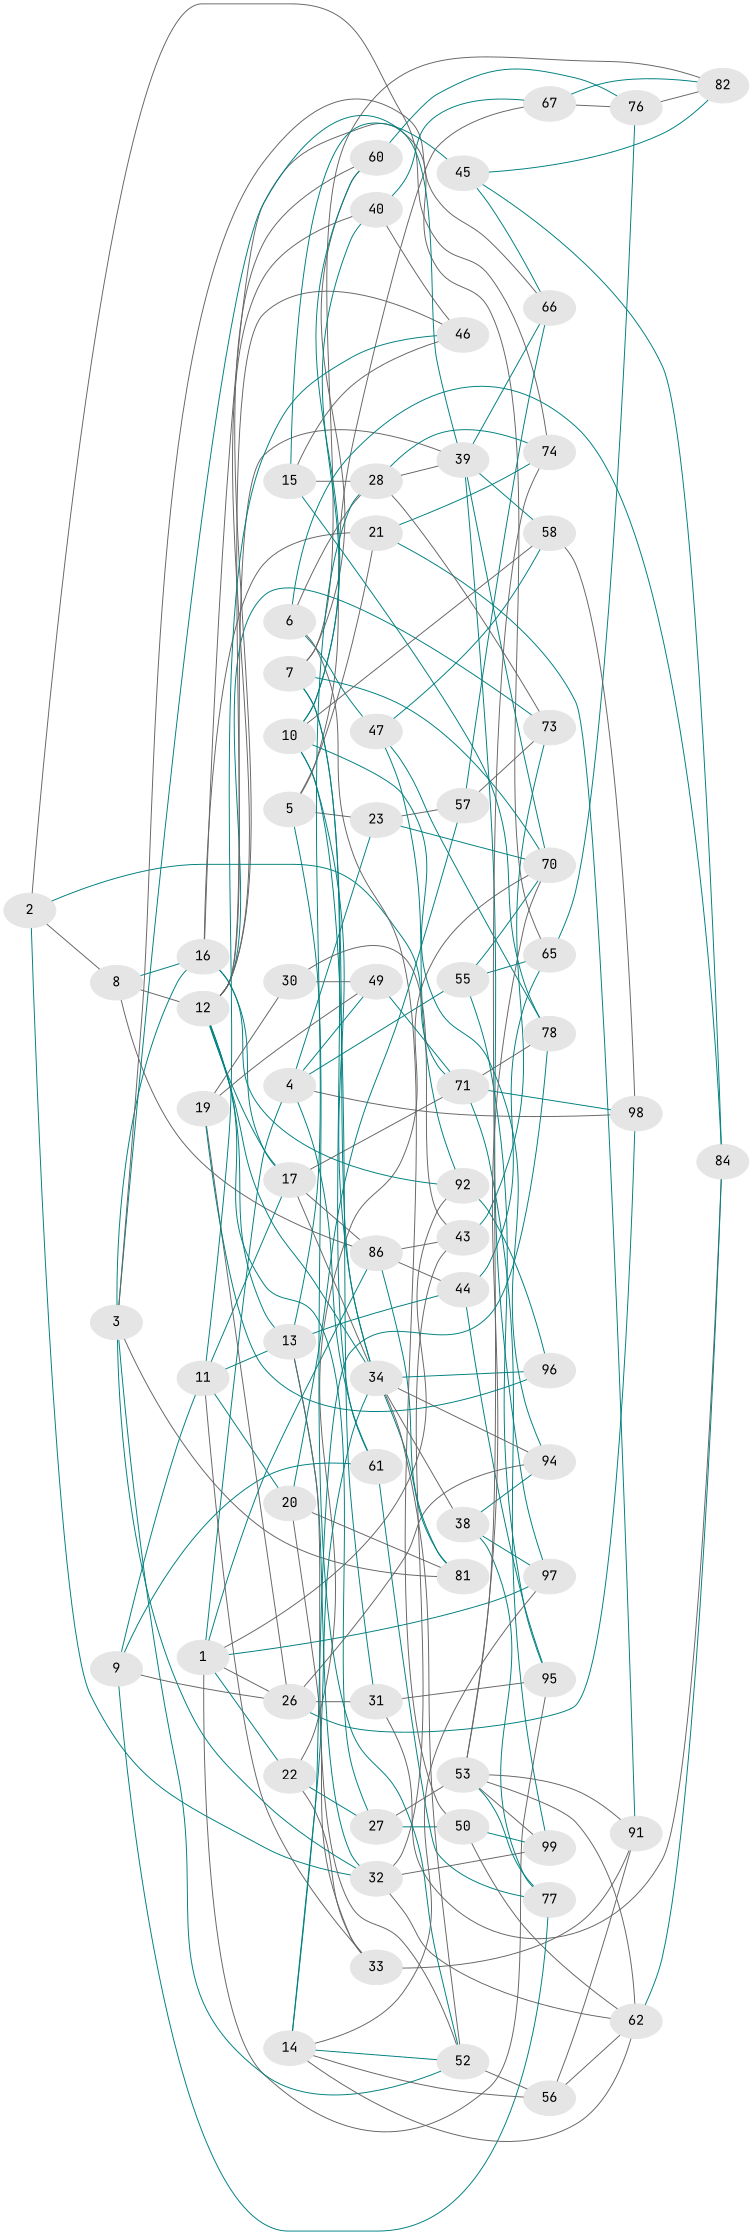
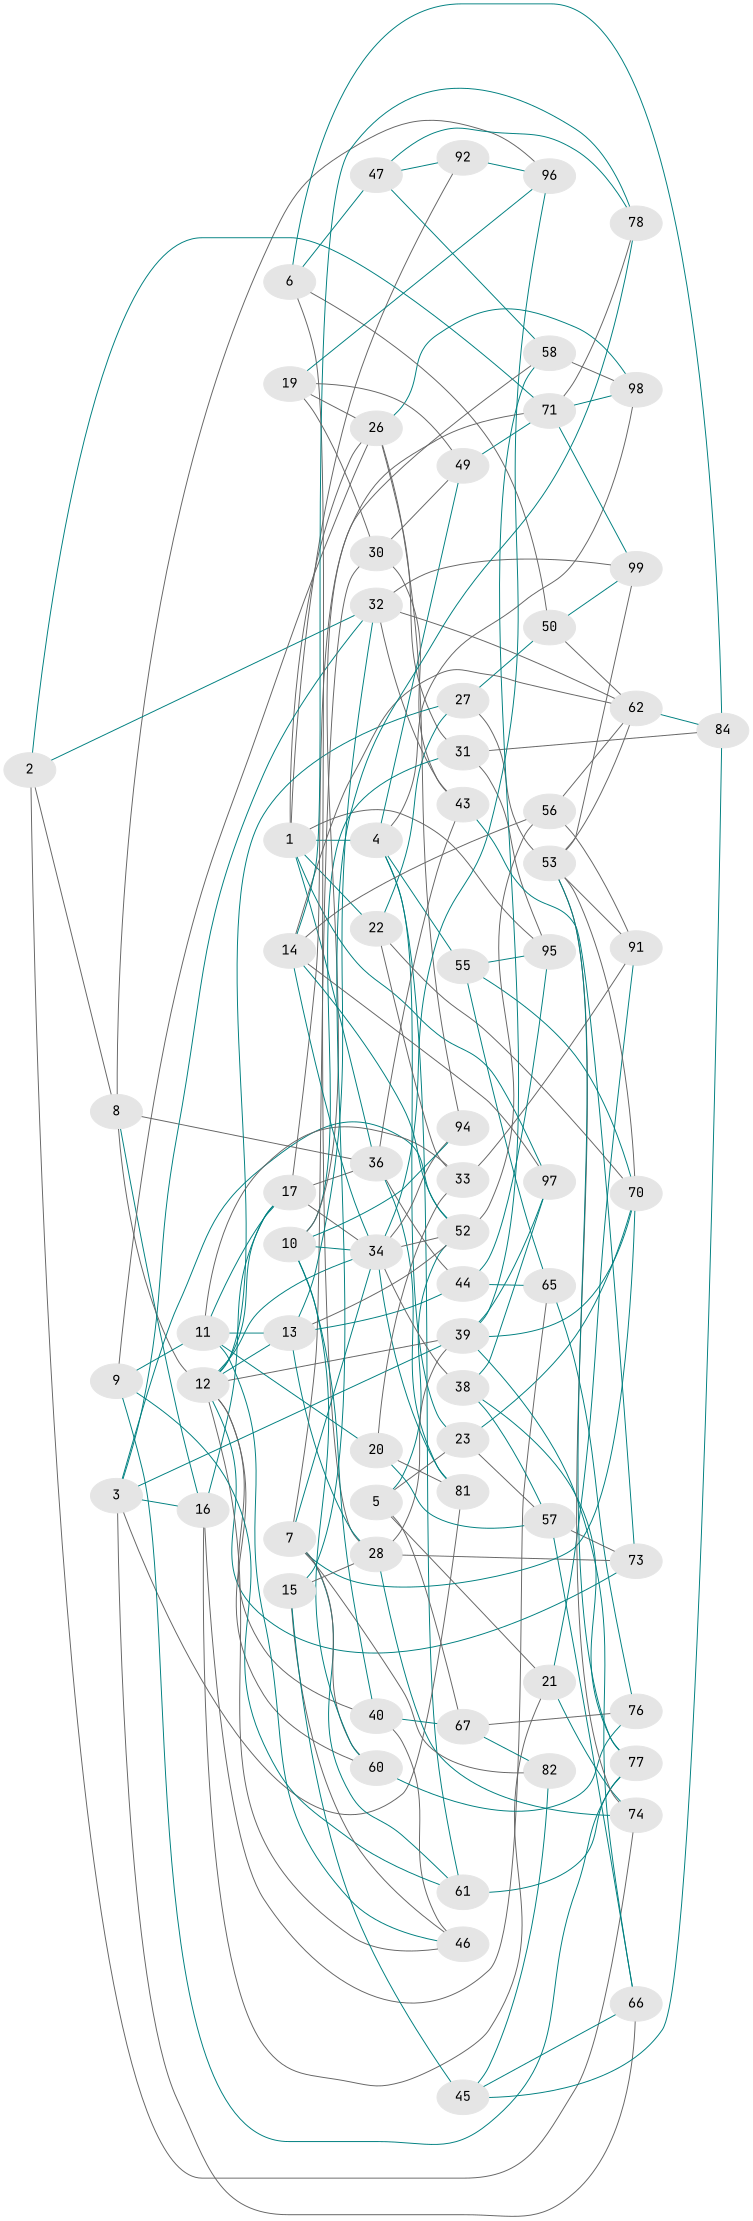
  graph {
    fontname="JetBrains Mono"
    rankdir=LR
    node [color=gray90 fontname="JetBrains Mono" style=filled]
    edge [color=teal fontname="JetBrains Mono"]
    1 [super="+42+63"]
    4 [super="+100"]
    22
    26 [super="+86"]
-   36 [super="+69" label=86]
+   36 [super="+69"]
    92
    95
    97
    23
    49
    55
    61
    98
    8 [super="+80"]
    16 [super="+68"]
    12 [super="+18+41"]
    96
    70 [super="+93"]
    33
    27
    31
    94
    81
    44
    43
    2
    32 [super="+79"]
    71 [super="+103"]
    74
    62 [super="+87"]
    99
    78
    3 [super="+29"]
    39 [super="+72"]
    52 [super="+54"]
    66
    21
    17 [super="+90"]
    65
    58
    56
    57
    77
    5 [super="+25"]
    67
    91
    82
    76
    28 [super="+88"]
    73
    6
    47
    50
    n54 [label=84]
    7 [super="+24"]
    30
    34 [super="+51+37+84"]
    60
    38
    40
    13 [super="+35"]
    46
    11 [super="+64"]
    20
    9
    10 [super="+75"]
    53 [super="+102+83"]
    14 [super="+89"]
    15
    45
    19
    1 -- 4
    1 -- 22
    1 -- 26 [color=gray40]
    1 -- 36
    1 -- 92 [color=gray40]
    1 -- 95 [color=gray40]
    1 -- 97
    4 -- 23
    4 -- 49
    4 -- 55
    4 -- 61
    4 -- 98 [color=gray40]
    22 -- 70 [color=gray40]
    22 -- 33 [color=gray40]
    22 -- 27
    26 -- 98
    26 -- 31 [color=gray40]
    26 -- 94 [color=gray40]
    36 -- 81
    36 -- 44 [color=gray40]
    36 -- 43 [color=gray40]
    92 -- 96
    23 -- 70
    23 -- 57 [color=gray40]
    49 -- 71
    55 -- 95
    55 -- 70
    55 -- 65
    61 -- 77
    8 -- 36 [color=gray40]
    8 -- 16
    8 -- 12 [color=gray40]
-   16 -- 92
+   8 -- 96 [color=gray40]
    16 -- 21 [color=gray40]
    16 -- 17
    16 -- 65 [color=gray40]
    12 -- 27
    12 -- 39 [color=gray40]
    12 -- 17
    12 -- 73
    12 -- 34
    12 -- 60 [color=gray40]
    12 -- 40 [color=gray40]
    12 -- 13
    12 -- 46 [color=gray40]
    33 -- 91 [color=gray40]
    27 -- 50
    27 -- 53 [color=gray40]
    31 -- 95 [color=gray40]
    31 -- n54 [color=gray40]
    44 -- 95
    44 -- 65
    43 -- 73
    2 -- 8 [color=gray40]
    2 -- 32
    2 -- 71
    2 -- 74 [color=gray40]
    32 -- 43 [color=gray40]
    32 -- 62 [color=gray40]
    32 -- 99 [color=gray40]
    71 -- 98
    71 -- 99
    71 -- 78 [color=gray40]
    62 -- n54
    3 -- 16
    3 -- 81 [color=gray40]
    3 -- 32
    3 -- 39
    3 -- 52
    3 -- 66 [color=gray40]
    39 -- 97
    39 -- 70
    39 -- 66
    39 -- 58
    52 -- 56 [color=gray40]
    21 -- 74
    21 -- 91
    17 -- 36 [color=gray40]
    17 -- 71 [color=gray40]
    17 -- 34 [color=gray40]
    65 -- 76
    58 -- 98 [color=gray40]
    56 -- 62 [color=gray40]
    56 -- 91 [color=gray40]
    57 -- 66
    57 -- 73 [color=gray40]
    5 -- 23 [color=gray40]
    5 -- 52
    5 -- 21 [color=gray40]
    5 -- 67 [color=gray40]
    67 -- 82
    67 -- 76 [color=gray40]
-   76 -- 82 [color=gray40]
    28 -- 74
    28 -- 39 [color=gray40]
    28 -- 73 [color=gray40]
    6 -- 28 [color=gray40]
    6 -- 47
    6 -- 50 [color=gray40]
    6 -- n54
    47 -- 92
    47 -- 78
    47 -- 58
    50 -- 62 [color=gray40]
    50 -- 99
    7 -- 61
    7 -- 70
    7 -- 82 [color=gray40]
+   7 -- 30 [color=gray40]
    7 -- 34
    7 -- 60 [color=gray40]
    30 -- 49 [color=gray40]
    30 -- 43 [color=gray40]
    34 -- 96
    34 -- 94 [color=gray40]
    34 -- 81
    34 -- 52 [color=gray40]
    34 -- 38 [color=gray40]
    60 -- 76
    38 -- 97
-   38 -- 94
+   38 -- 57
    38 -- 77
    40 -- 67
    40 -- 46 [color=gray40]
    13 -- 44
    13 -- 32
    13 -- 52 [color=gray40]
    13 -- 28
    11 -- 33 [color=gray40]
    11 -- 17
    11 -- 13
    11 -- 46
    11 -- 20
    20 -- 33 [color=gray40]
    20 -- 81 [color=gray40]
    20 -- 57
    9 -- 26 [color=gray40]
    9 -- 61
    9 -- 77
    9 -- 11
    10 -- 31
    10 -- 94
    10 -- 58 [color=gray40]
    10 -- 34
    10 -- 60
    10 -- 40
    53 -- 70 [color=gray40]
    53 -- 74 [color=gray40]
    53 -- 62 [color=gray40]
    53 -- 99 [color=gray40]
    53 -- 77
    53 -- 91 [color=gray40]
    14 -- 97 [color=gray40]
    14 -- 62 [color=gray40]
    14 -- 78
    14 -- 52
    14 -- 56 [color=gray40]
    14 -- 34
    15 -- 78
    15 -- 28 [color=gray40]
    15 -- 46 [color=gray40]
    15 -- 45
    45 -- 66
    45 -- 82
    45 -- n54
    19 -- 26 [color=gray40]
    19 -- 49 [color=gray40]
    19 -- 96
    19 -- 30 [color=gray40]
  }
